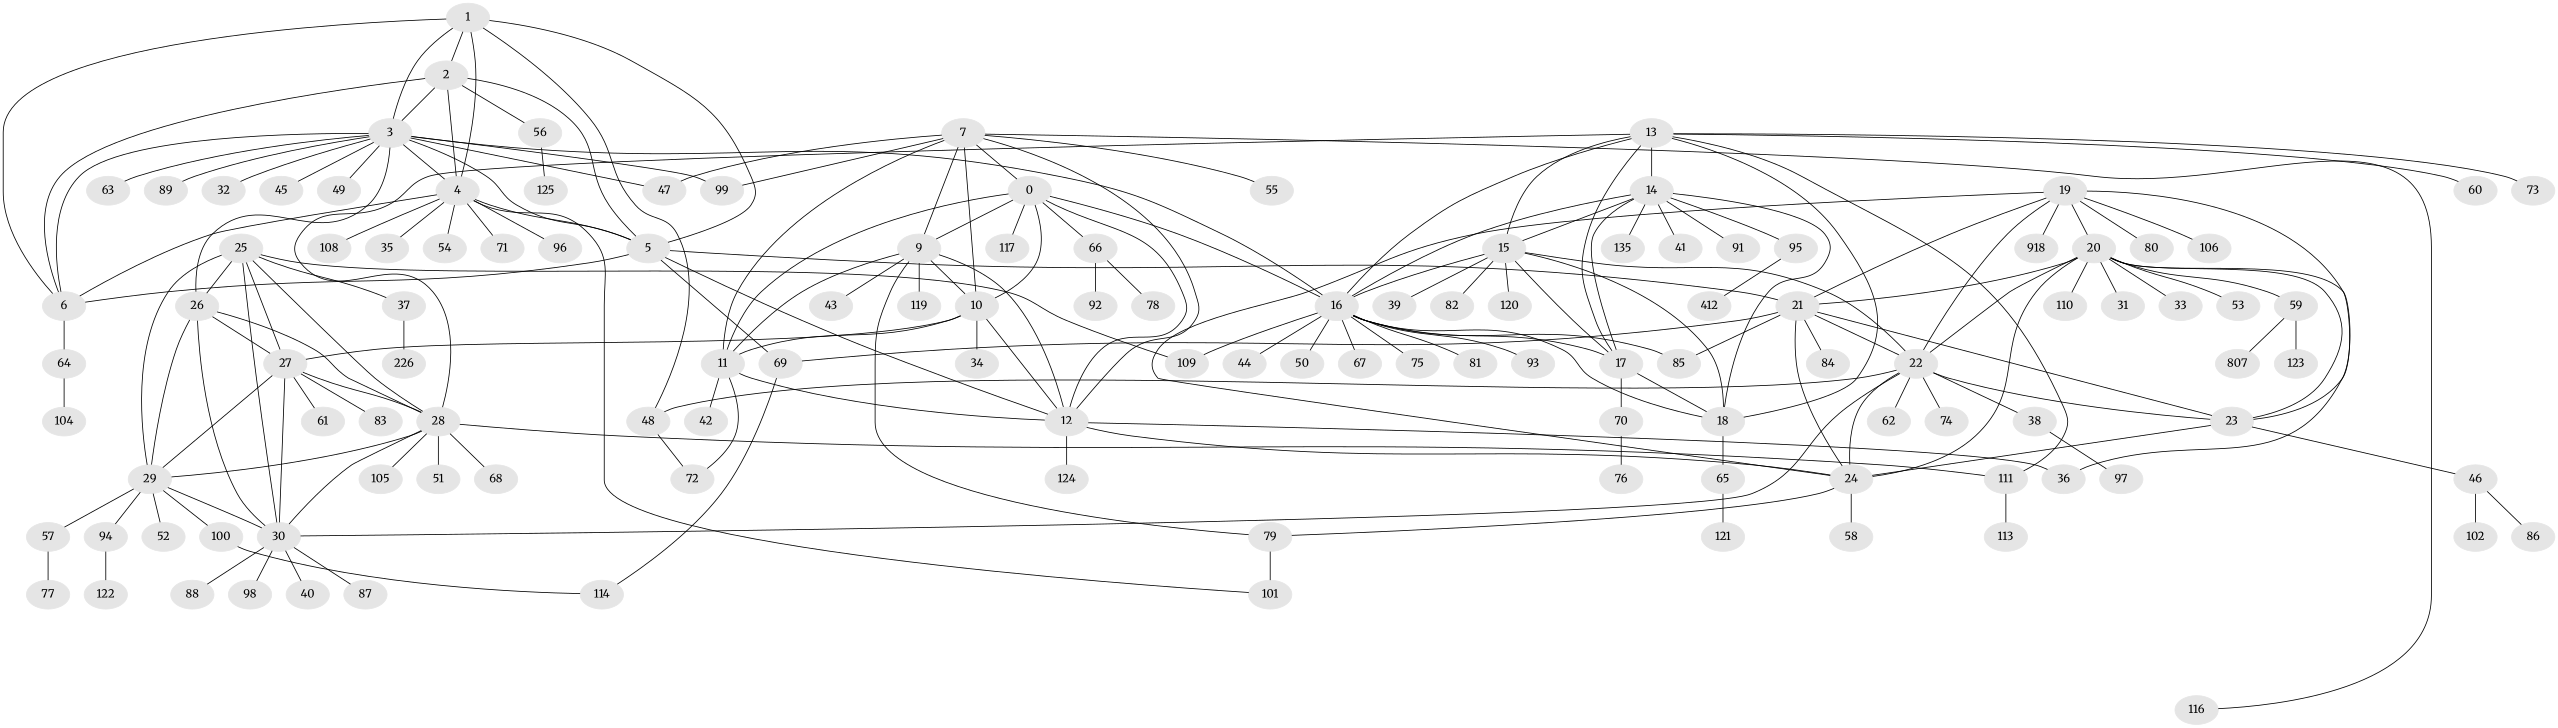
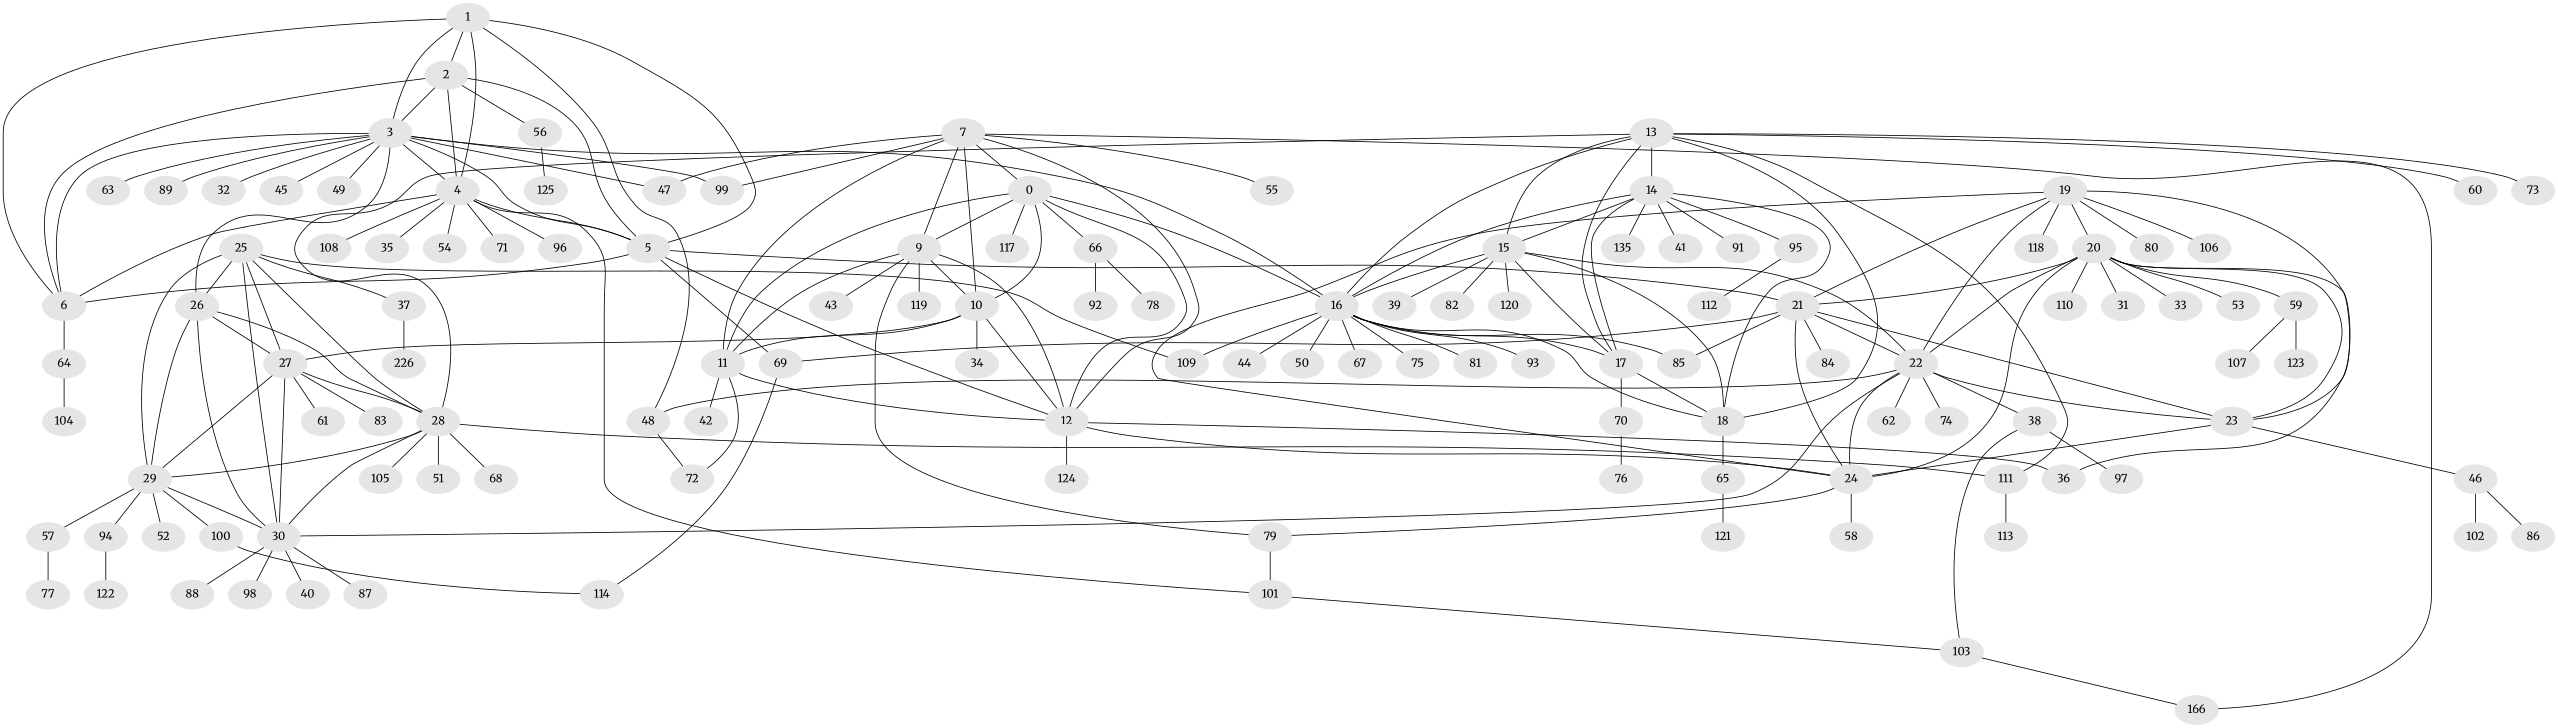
  graph {
    fontname=Merriweather
    node [color=gray90 fontname=Merriweather style=filled]
    edge [fontname=Merriweather]
    1
    2
    3
    4
    5
    6
    48
    56
    16
    26
    32
    45
    47
    49
    63
    89
    99
    35
    54
    71
    96
    101
    108
    12
    21
    69
    64
    72
    125
    17
    18
    44
    50
    67
    75
    81
    85
    93
    109
    27
    28
    30
    29
+   103
    24
    36
    124
    22
    23
    84
    114
    104
    7
    n54 [label=0]
    9
    10
    11
    55
-   116
+   116 [label=166]
    66
    117
    43
    79
    119
    34
    42
    78
    92
    61
    83
    58
    13
    14
    15
    60
    73
    111
    41
    91
    95
    n81 [label=135]
    39
    82
    120
    70
    65
    51
    68
    105
    113
-   112 [label=412]
+   112
    38
    62
    74
    76
    121
    19
    20
    80
    106
-   118 [label=918]
+   118
    31
    33
    53
    59
    110
    46
-   107 [label=807]
+   107
    123
    40
    87
    88
    98
    97
    86
    102
    25
    37
    52
    57
    94
    100
    n123 [label=226]
    77
    122
    1 -- 2
    1 -- 3
    1 -- 4
    1 -- 5
    1 -- 6
    1 -- 48
    2 -- 3
    2 -- 4
    2 -- 5
    2 -- 6
    2 -- 56
    3 -- 4
    3 -- 5
    3 -- 6
    3 -- 16
    3 -- 26
    3 -- 32
    3 -- 45
    3 -- 47
    3 -- 49
    3 -- 63
    3 -- 89
    3 -- 99
    4 -- 5
    4 -- 6
    4 -- 35
    4 -- 54
    4 -- 71
    4 -- 96
    4 -- 101
    4 -- 108
    5 -- 6
    5 -- 12
    5 -- 21
    5 -- 69
    6 -- 64
    48 -- 72
    56 -- 125
    16 -- 17
    16 -- 18
    16 -- 44
    16 -- 50
    16 -- 67
    16 -- 75
    16 -- 81
    16 -- 85
    16 -- 93
    16 -- 109
    26 -- 27
    26 -- 28
    26 -- 30
    26 -- 29
+   101 -- 103
    12 -- 24
    12 -- 36
    12 -- 124
    21 -- 69
    21 -- 85
    21 -- 24
    21 -- 22
    21 -- 23
    21 -- 84
    69 -- 114
    64 -- 104
    17 -- 18
    17 -- 70
    18 -- 65
    27 -- 28
    27 -- 30
    27 -- 29
    27 -- 61
    27 -- 83
    28 -- 30
    28 -- 29
    28 -- 111
    28 -- 51
    28 -- 68
    28 -- 105
    30 -- 40
    30 -- 87
    30 -- 88
    30 -- 98
    29 -- 30
    29 -- 52
    29 -- 57
    29 -- 94
    29 -- 100
+   103 -- 116
    24 -- 79
    24 -- 58
    22 -- 48
    22 -- 30
    22 -- 24
    22 -- 23
    22 -- 38
    22 -- 62
    22 -- 74
    23 -- 24
    23 -- 46
    7 -- 47
    7 -- 99
    7 -- 12
    7 -- n54
    7 -- 9
    7 -- 10
    7 -- 11
    7 -- 55
    7 -- 116
    n54 -- 16
    n54 -- 12
    n54 -- 9
    n54 -- 10
    n54 -- 11
    n54 -- 66
    n54 -- 117
    9 -- 12
    9 -- 10
    9 -- 11
    9 -- 43
    9 -- 79
    9 -- 119
    10 -- 12
    10 -- 27
    10 -- 11
    10 -- 34
    11 -- 12
    11 -- 72
    11 -- 42
    66 -- 78
    66 -- 92
    79 -- 101
    13 -- 16
    13 -- 17
    13 -- 18
    13 -- 28
    13 -- 14
    13 -- 15
    13 -- 60
    13 -- 73
    13 -- 111
    14 -- 16
    14 -- 17
    14 -- 18
    14 -- 15
    14 -- 41
    14 -- 91
    14 -- 95
    14 -- n81
    15 -- 16
    15 -- 17
    15 -- 18
    15 -- 22
    15 -- 39
    15 -- 82
    15 -- 120
    111 -- 113
    95 -- 112
    70 -- 76
    65 -- 121
+   38 -- 103
    38 -- 97
    19 -- 21
    19 -- 24
    19 -- 22
    19 -- 23
    19 -- 20
    19 -- 80
    19 -- 106
    19 -- 118
    20 -- 21
    20 -- 24
    20 -- 36
    20 -- 22
    20 -- 23
    20 -- 31
    20 -- 33
    20 -- 53
    20 -- 59
    20 -- 110
    59 -- 107
    59 -- 123
    46 -- 86
    46 -- 102
    25 -- 26
    25 -- 109
    25 -- 27
    25 -- 28
    25 -- 30
    25 -- 29
    25 -- 37
    37 -- n123
    57 -- 77
    94 -- 122
    100 -- 114
  }
